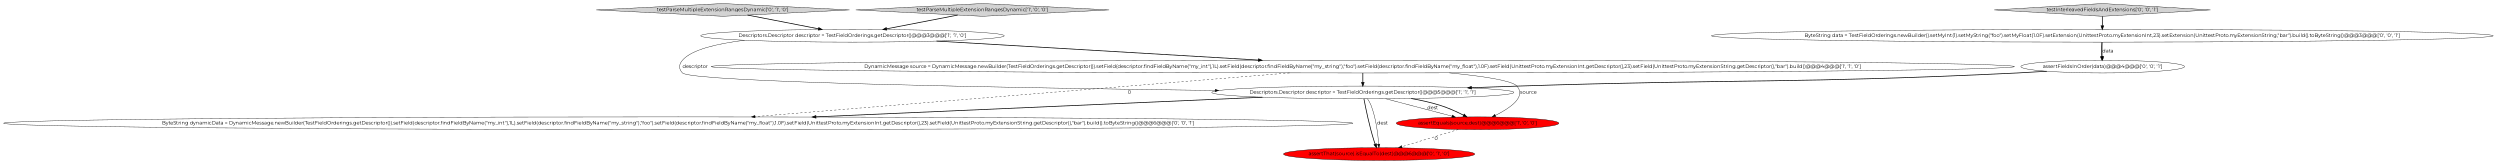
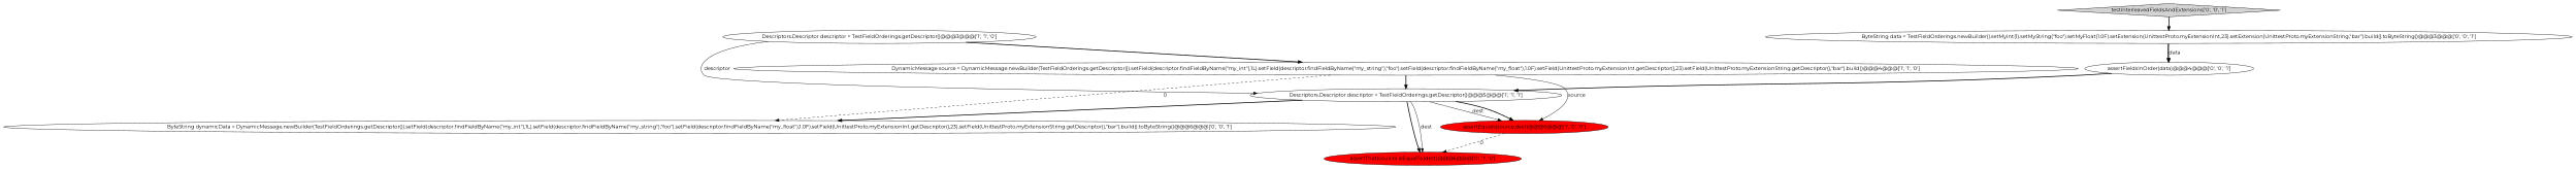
  digraph {
    fontname=Montserrat
    node [fillcolor=white fontname=Montserrat shape=ellipse style=filled]
    edge [fontname=Montserrat style=bold]
    n1 [fillcolor=lightgray label="testInterleavedFieldsAndExtensions['0', '0', '1']" shape=diamond]
    n2 [label="ByteString data = TestFieldOrderings.newBuilder().setMyInt(1).setMyString(\"foo\").setMyFloat(1.0F).setExtension(UnittestProto.myExtensionInt,23).setExtension(UnittestProto.myExtensionString,\"bar\").build().toByteString()@@@3@@@['0', '0', '1']"]
    n3 [label="assertFieldsInOrder(data)@@@4@@@['0', '0', '1']"]
    n4 [label="Descriptors.Descriptor descriptor = TestFieldOrderings.getDescriptor()@@@5@@@['1', '1', '1']"]
    n5 [label="DynamicMessage source = DynamicMessage.newBuilder(TestFieldOrderings.getDescriptor()).setField(descriptor.findFieldByName(\"my_int\"),1L).setField(descriptor.findFieldByName(\"my_string\"),\"foo\").setField(descriptor.findFieldByName(\"my_float\"),1.0F).setField(UnittestProto.myExtensionInt.getDescriptor(),23).setField(UnittestProto.myExtensionString.getDescriptor(),\"bar\").build()@@@4@@@['1', '1', '0']"]
    n6 [fillcolor=red label="assertEquals(source,dest)@@@6@@@['1', '0', '0']"]
    n7 [label="ByteString dynamicData = DynamicMessage.newBuilder(TestFieldOrderings.getDescriptor()).setField(descriptor.findFieldByName(\"my_int\"),1L).setField(descriptor.findFieldByName(\"my_string\"),\"foo\").setField(descriptor.findFieldByName(\"my_float\"),1.0F).setField(UnittestProto.myExtensionInt.getDescriptor(),23).setField(UnittestProto.myExtensionString.getDescriptor(),\"bar\").build().toByteString()@@@6@@@['0', '0', '1']"]
    n8 [fillcolor=red label="assertThat(source).isEqualTo(dest)@@@6@@@['0', '1', '0']"]
    n9 [label="Descriptors.Descriptor descriptor = TestFieldOrderings.getDescriptor()@@@3@@@['1', '1', '0']"]
-   n10 [fillcolor=lightgray label="testParseMultipleExtensionRangesDynamic['1', '0', '0']" shape=diamond]
-   n11 [fillcolor=lightgray label="testParseMultipleExtensionRangesDynamic['0', '1', '0']" shape=diamond]
    n1 -> n2
    n2 -> n3 [label=data style=solid]
    n2 -> n3
    n3 -> n4
    n4 -> n6 [label=dest style=solid]
    n4 -> n6
    n4 -> n7
    n4 -> n8
    n4 -> n8 [label=dest style=solid]
    n5 -> n4
    n5 -> n6 [label=source style=solid]
    n5 -> n7 [label=0 style=dashed]
    n6 -> n8 [label=0 style=dashed]
    n9 -> n4 [label=descriptor style=solid]
    n9 -> n5
-   n10 -> n9
-   n11 -> n9
  }
